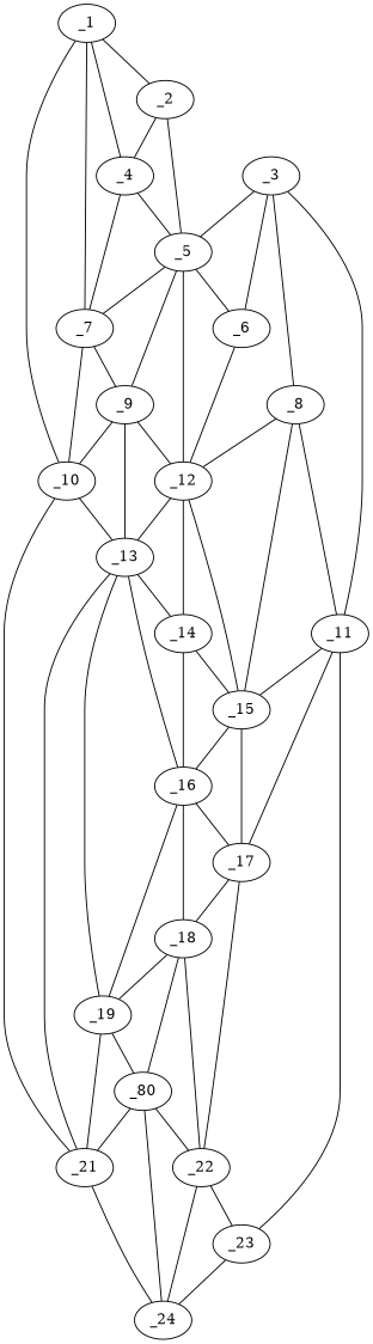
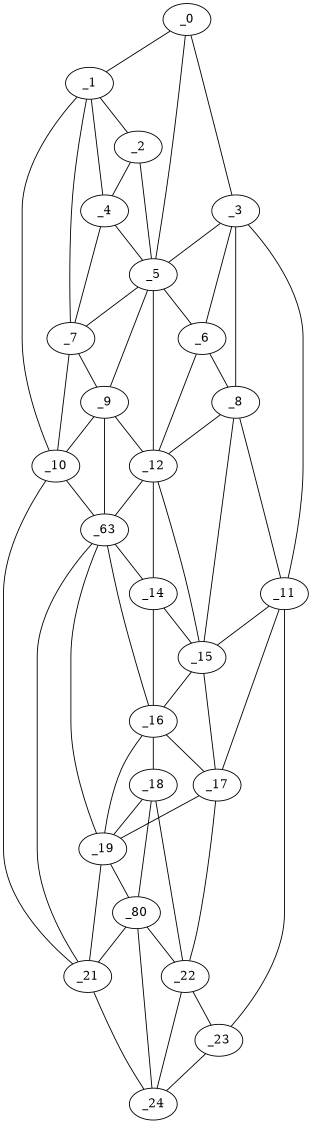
  graph {
    node [x=49 y=84]
    edge [valence=2]
+   _0 [x=29 y=60]
    _1 [x=34]
    _3 [x=40 y=41]
    _5 [x=45 y=71]
    _2 [x=38 y=71]
    _4 [x=43]
    _7 [y=85]
    _10 [x=54 y=86]
    _6 [y=39]
    _8 [x=52 y=30]
    _11 [x=55 y=16]
    _9 [x=53 y=72]
    _12 [x=56 y=40]
-   _13 [x=60 y=73]
+   _13 [x=60 y=73 label=_63]
    _21 [x=97 y=85]
    _15 [x=65 y=26]
    _17 [x=79 y=27]
    _23 [x=116 y=21]
    _14 [x=64 y=40]
    _16 [x=71 y=41]
    _19 [x=83 y=64]
    _24 [x=118 y=34]
    _18 [x=83 y=45]
    _22 [x=99 y=34]
    n25 [label=_80 x=92 y=58]
+   _0 -- _1 [valence=1]
+   _0 -- _3 [valence=1]
+   _0 -- _5 [valence=1]
    _1 -- _2
    _1 -- _4 [valence=1]
    _1 -- _7
    _1 -- _10 [valence=1]
    _3 -- _5
    _3 -- _6
    _3 -- _8 [valence=1]
    _3 -- _11 [valence=1]
    _5 -- _7
    _5 -- _6 [valence=1]
    _5 -- _9
    _5 -- _12 [valence=1]
    _2 -- _5
    _2 -- _4
    _4 -- _5 [valence=1]
    _4 -- _7
    _7 -- _10 [valence=1]
    _7 -- _9
    _10 -- _13
    _10 -- _21 [valence=1]
+   _6 -- _8 [valence=1]
    _6 -- _12
    _8 -- _11
    _8 -- _12
    _8 -- _15 [valence=1]
    _11 -- _15
    _11 -- _17 [valence=1]
    _11 -- _23 [valence=1]
    _9 -- _10
    _9 -- _12
    _9 -- _13 [valence=1]
    _12 -- _13 [valence=1]
    _12 -- _15
    _12 -- _14 [valence=1]
    _13 -- _21
    _13 -- _14
    _13 -- _16 [valence=1]
    _13 -- _19
    _21 -- _24 [valence=1]
    _15 -- _17 [valence=1]
    _15 -- _16
-   _17 -- _18 [valence=1]
+   _17 -- _19 [valence=1]
    _17 -- _22
    _23 -- _24 [valence=1]
    _14 -- _15
    _14 -- _16 [valence=1]
    _16 -- _17
    _16 -- _19
    _16 -- _18
    _19 -- _21 [valence=1]
    _19 -- n25
    _18 -- _19
    _18 -- _22
    _18 -- n25
    _22 -- _23
    _22 -- _24 [valence=1]
    n25 -- _21 [valence=1]
    n25 -- _24
    n25 -- _22
  }
